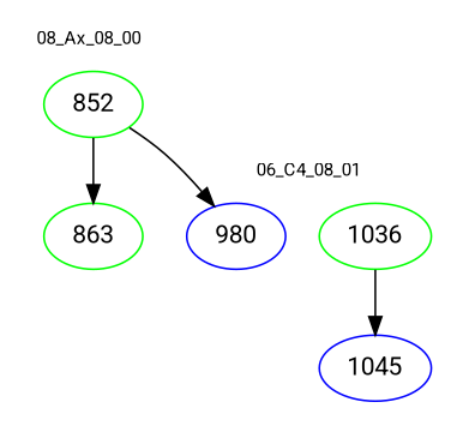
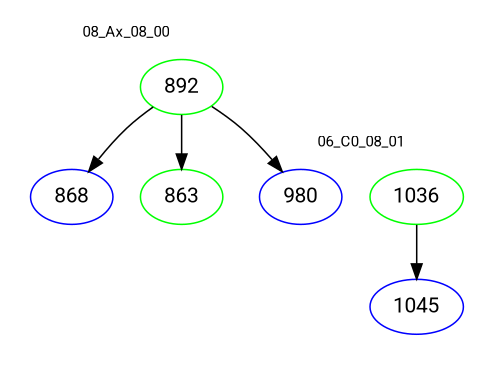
  digraph {
    fontname=Roboto
    node [color=green fontname=Roboto]
    edge [color=black fontname=Roboto]
-   n1 [label=852]
+   n1 [label=892]
+   n2 [color=blue label=868]
    n3 [label=863]
    n4 [label=1036]
    n5 [color=blue label=980]
    n6 [color=blue label=1045]
    subgraph cluster_1 {
      color=white
      fontsize=10
      label="08_Ax_08_00"
      n1
+     n2
      n3
    }
    subgraph cluster_2 {
      color=white
      fontsize=10
-     label="06_C4_08_01"
+     label="06_C0_08_01"
      n4
      n5
      n6
    }
+   n1 -> n2
    n1 -> n3
    n1 -> n5
    n4 -> n6
  }
